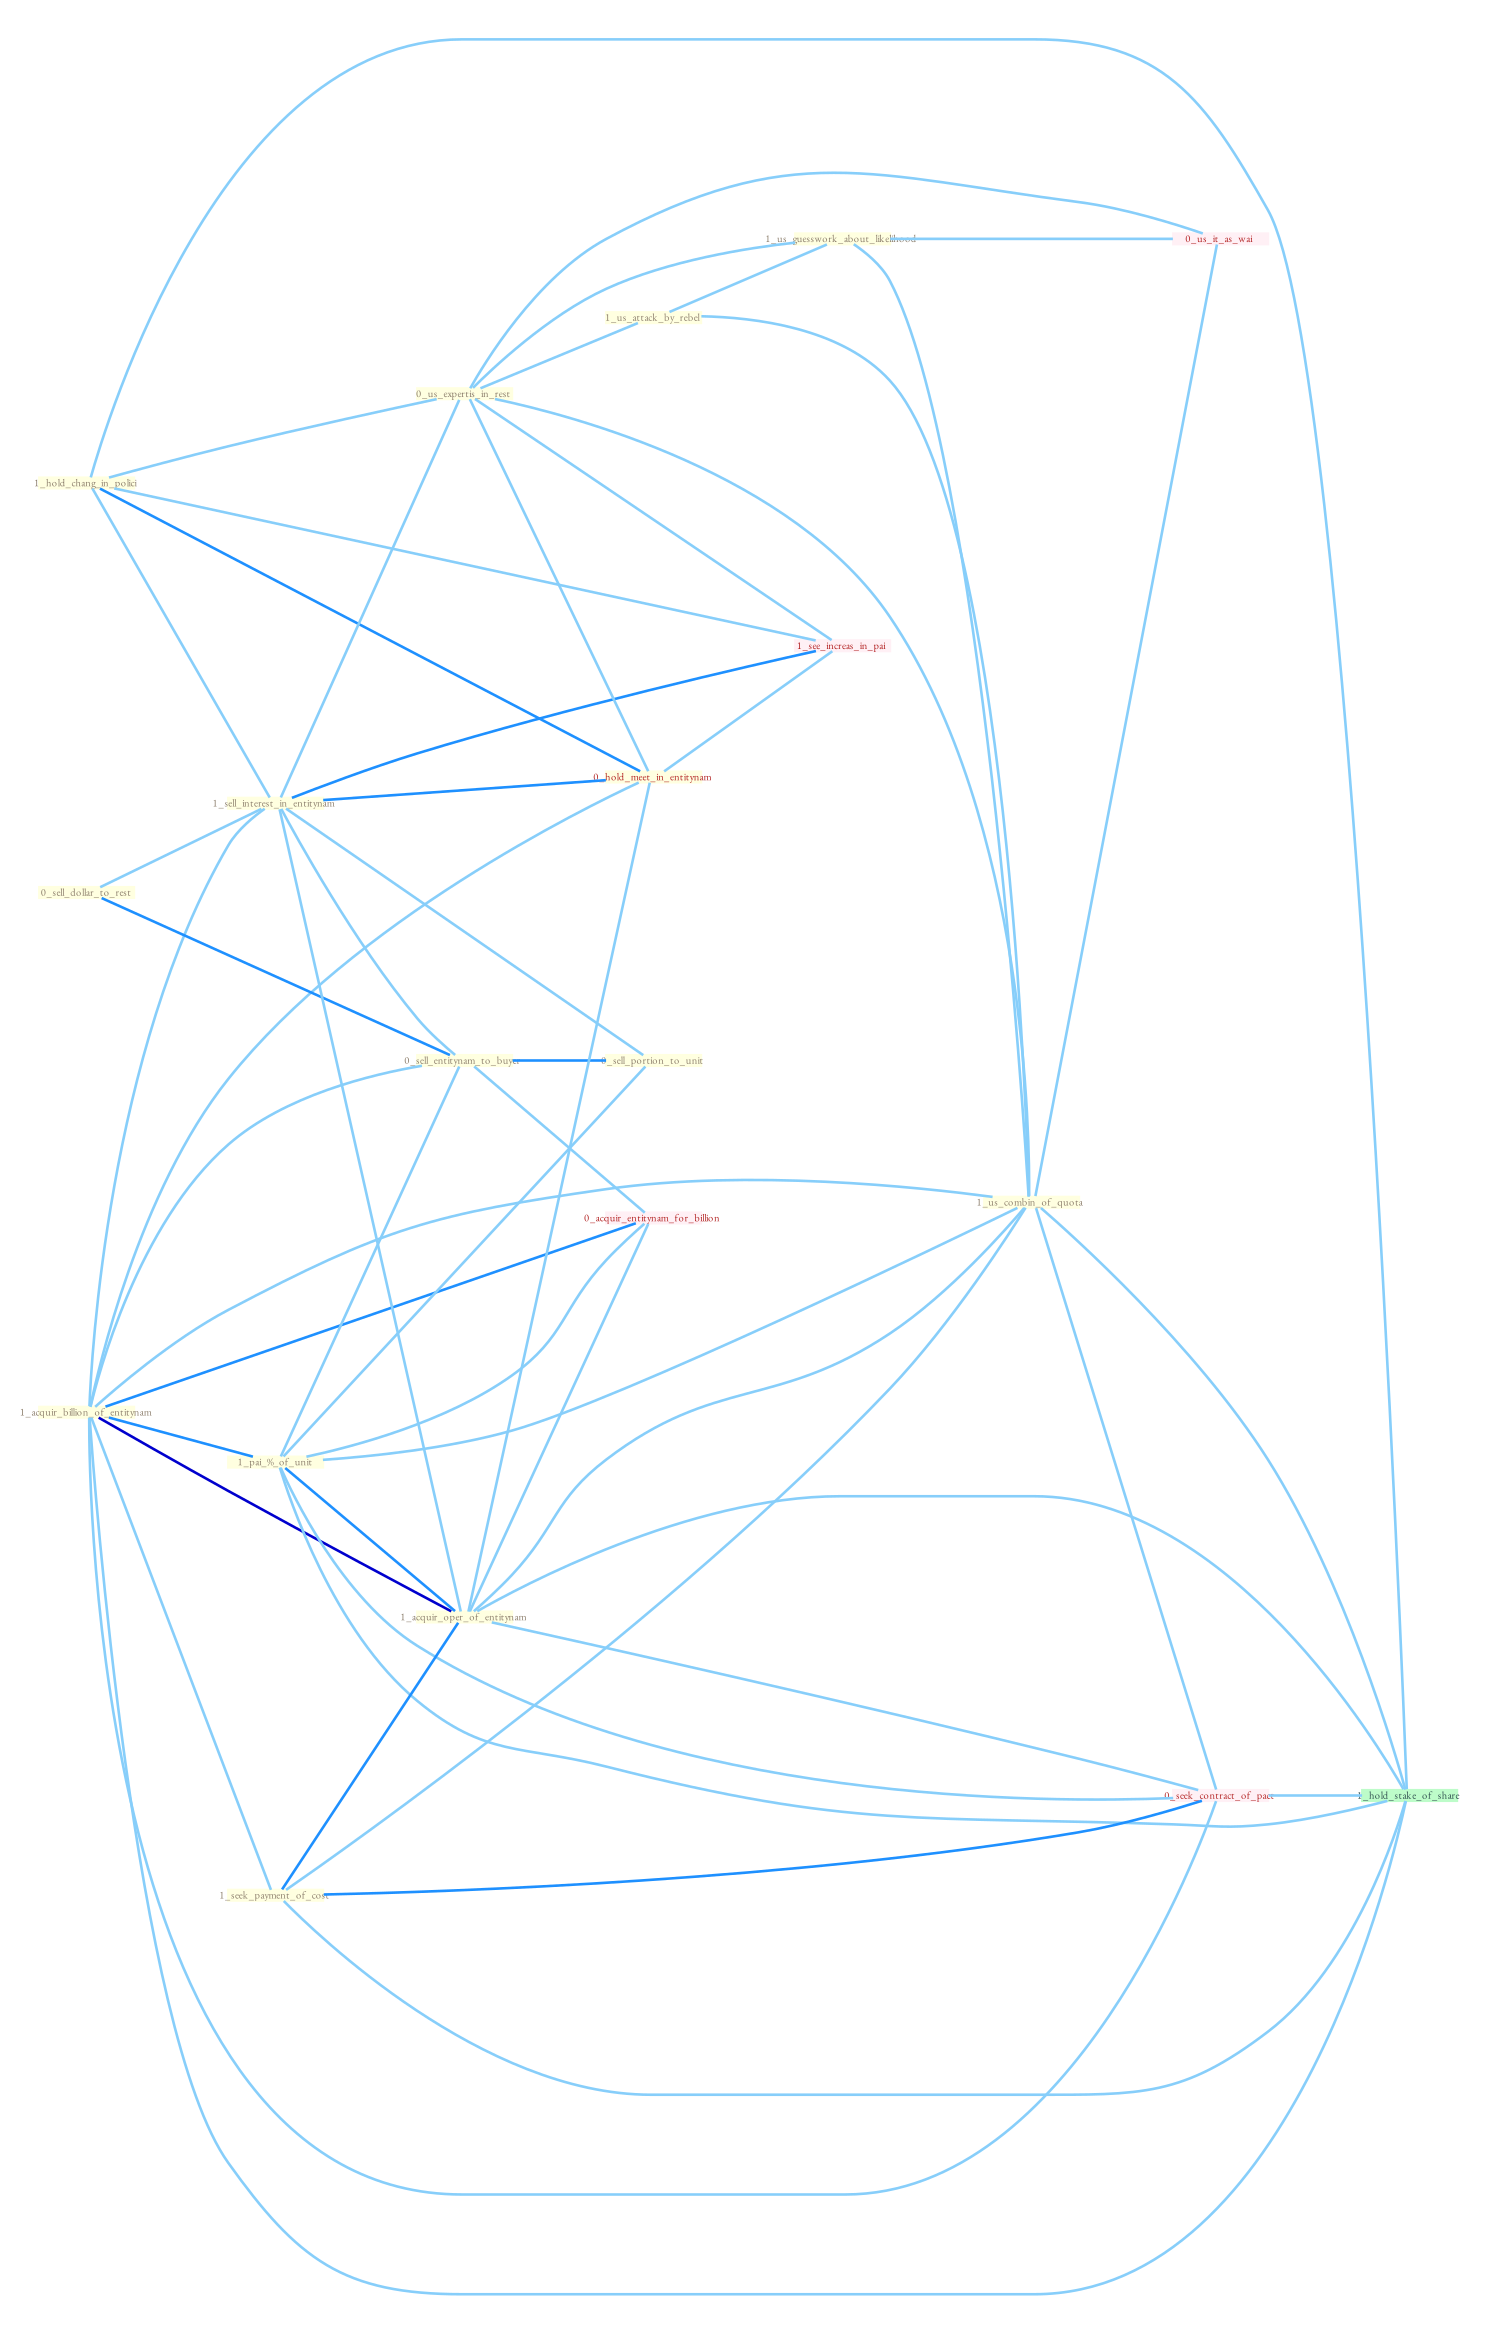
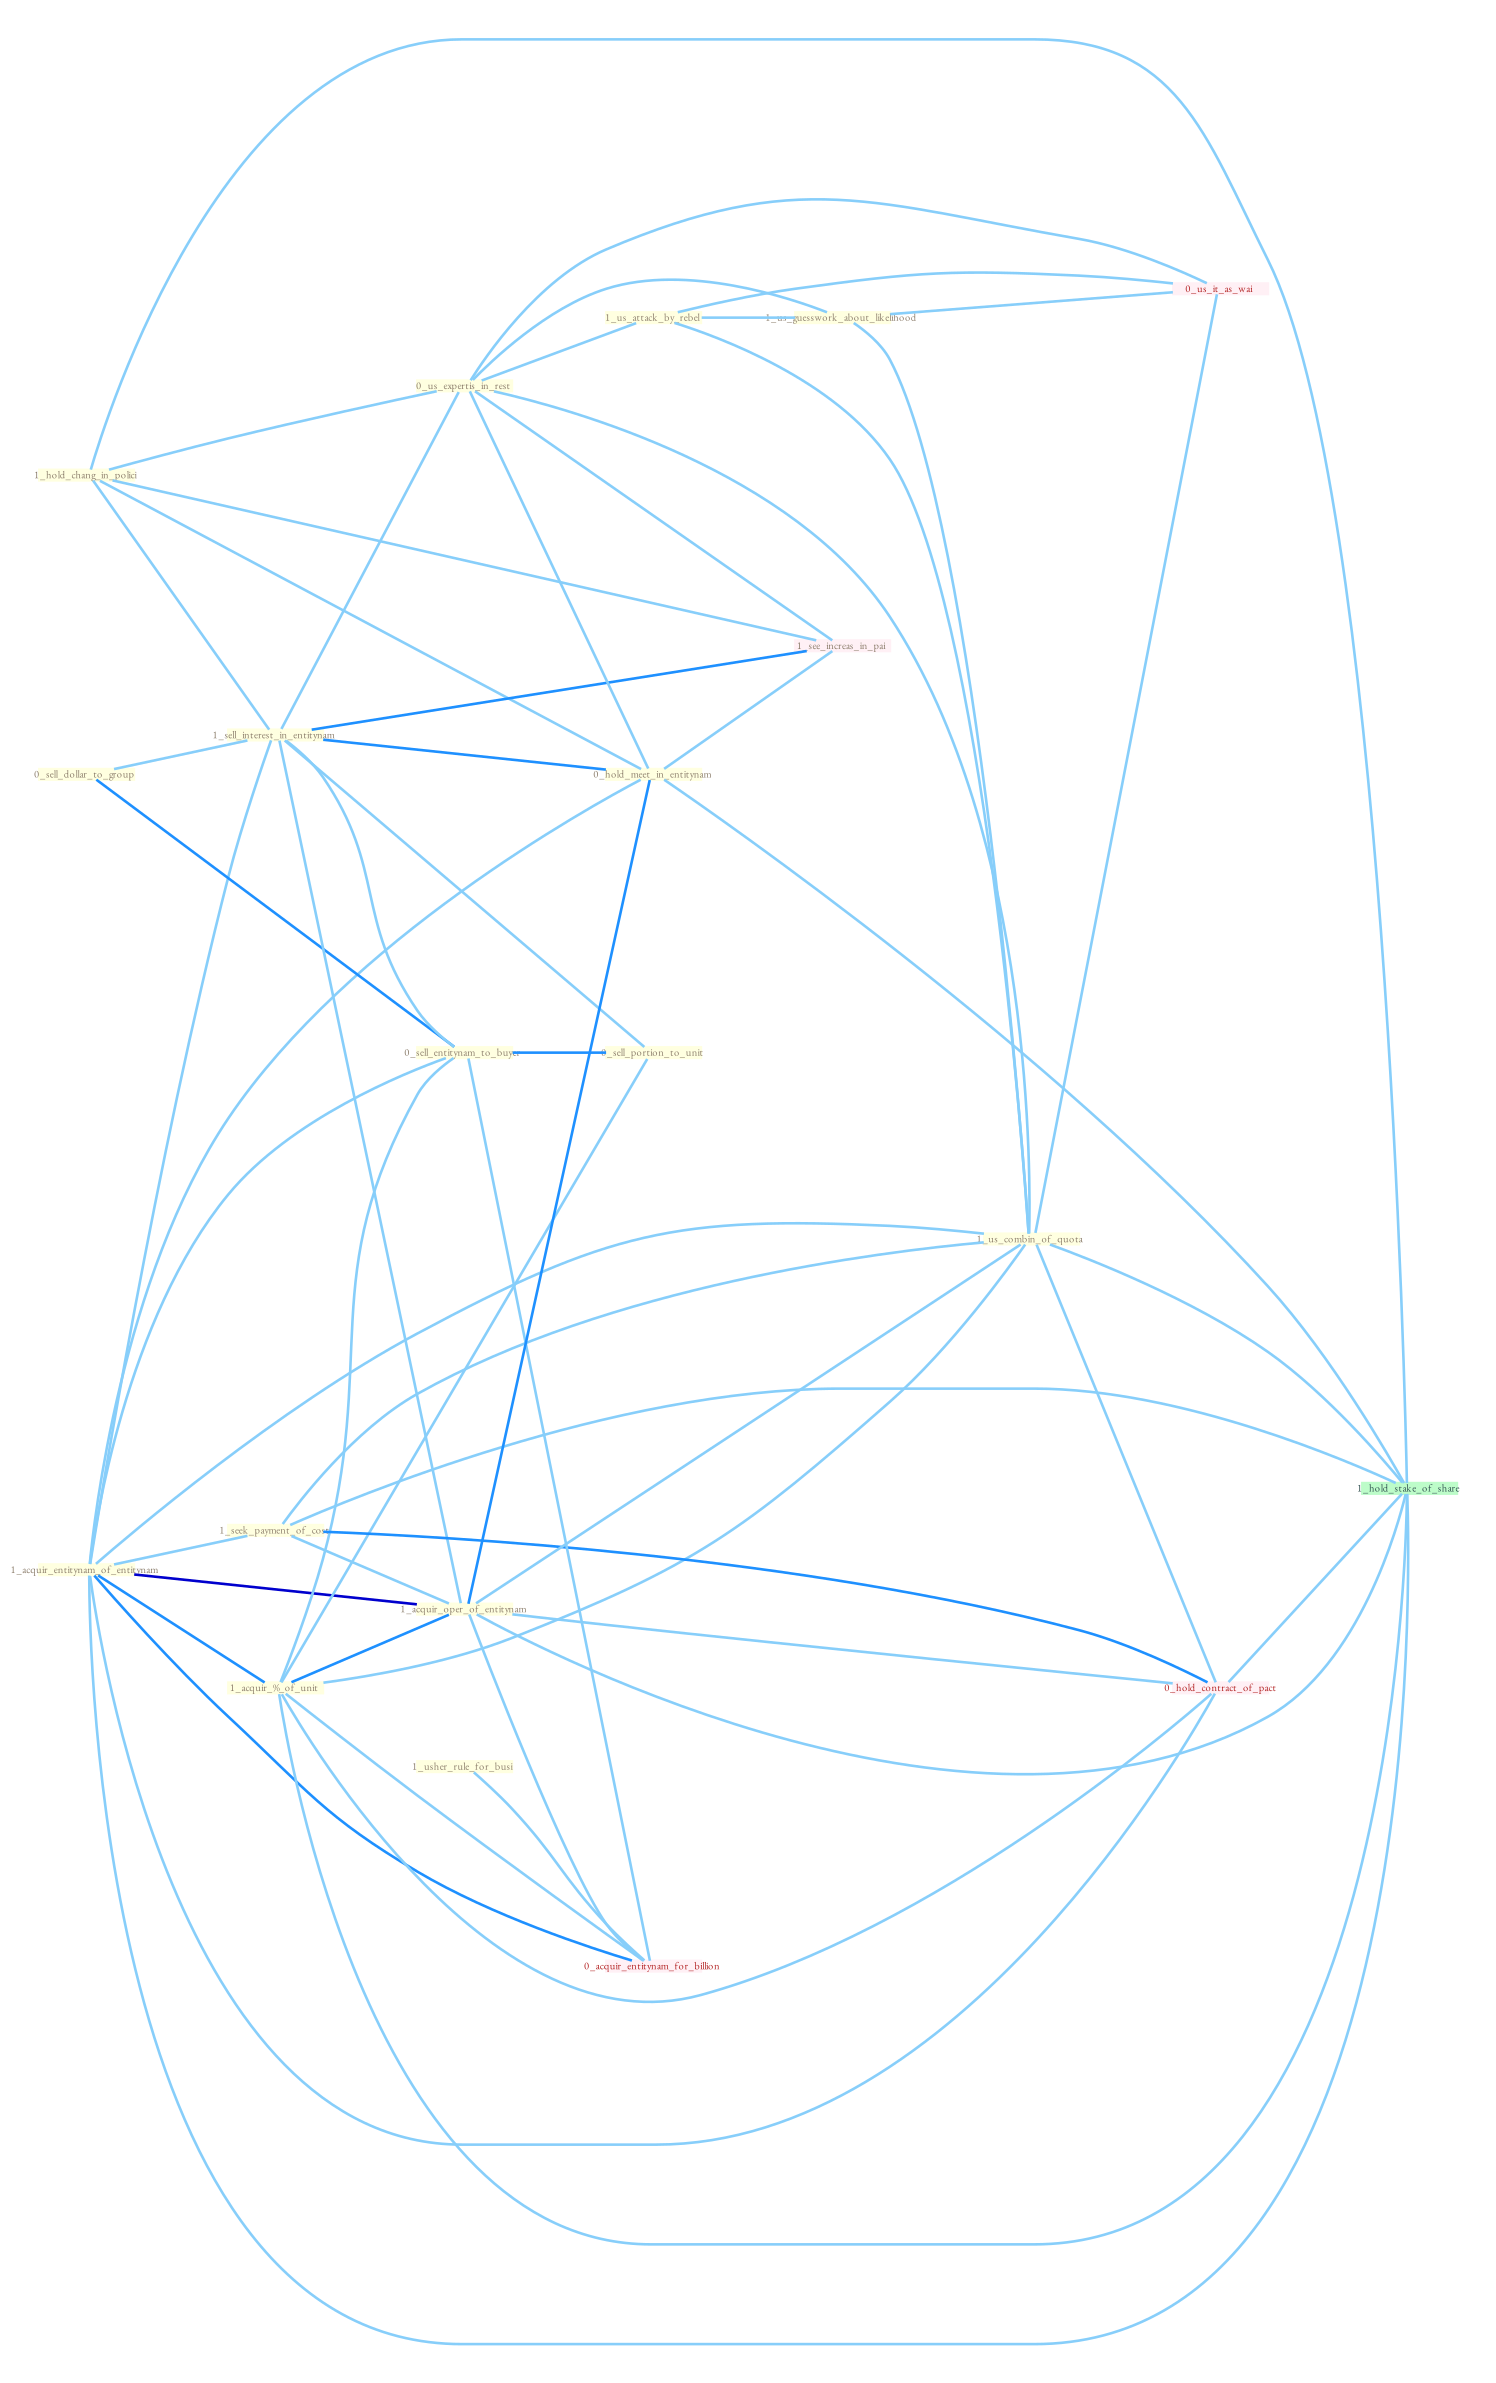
  graph {
    fontname="EB Garamond"
    rankdir=LR
    node [color="#ffffe0" fixedsize=true fontcolor="#8b7d6b" fontname="EB Garamond" fontsize=4 shape=polygon style=filled]
    edge [color="#87cefa" fontname="EB Garamond" w=1]
    "1_hold_chang_in_polici " [height=.06 width=.5]
-   "1_acquir_entitynam_of_entitynam " [height=.06 width=.5 label="1_acquir_billion_of_entitynam"]
-   "0_sell_dollar_to_group " [height=.06 width=.5 label="0_sell_dollar_to_rest"]
+   "1_acquir_entitynam_of_entitynam " [height=.06 width=.5]
+   "1_usher_rule_for_busi " [height=.06 width=.5]
+   "0_sell_dollar_to_group " [height=.06 width=.5]
    "1_sell_interest_in_entitynam " [height=.06 width=.5]
-   "1_acquir_%_of_unit " [height=.06 width=.5 label="1_pai_%_of_unit"]
+   "1_acquir_%_of_unit " [height=.06 width=.5]
    "1_seek_payment_of_cost " [height=.06 width=.5]
    "0_sell_entitynam_to_buyer " [height=.06 width=.5]
    "1_acquir_oper_of_entitynam " [height=.06 width=.5]
    "0_us_expertis_in_rest " [height=.06 width=.5]
    "1_us_attack_by_rebel " [height=.06 width=.5]
-   "0_hold_meet_in_entitynam " [fontcolor="#b22222" height=.06 width=.5]
+   "0_hold_meet_in_entitynam " [height=.06 width=.5]
    "1_us_guesswork_about_likelihood " [height=.06 width=.5]
    "0_sell_portion_to_unit " [height=.06 width=.5]
    "1_us_combin_of_quota " [height=.06 width=.5]
-   "0_seek_contract_of_pact " [color="#fff0f5" fontcolor="#b22222" height=.06 width=.5]
+   "0_seek_contract_of_pact " [color="#fff0f5" fontcolor="#b22222" height=.06 width=.5 label="0_hold_contract_of_pact"]
    "0_us_it_as_wai " [color="#fff0f5" fontcolor="#b22222" height=.06 width=.5]
    "0_acquir_entitynam_for_billion " [color="#fff0f5" fontcolor="#b22222" height=.06 width=.5]
-   "1_see_increas_in_pai " [color="#fff0f5" fontcolor="#b22222" height=.06 width=.5]
+   "1_see_increas_in_pai " [color="#fff0f5" height=.06 width=.5]
    "1_hold_stake_of_share " [color="#BDFCC9" fontcolor="#2f4f4f" height=.06 width=.5]
    subgraph sub_1 {
      "1_hold_chang_in_polici "
      "1_acquir_entitynam_of_entitynam "
+     "1_usher_rule_for_busi "
      "0_sell_dollar_to_group "
      "1_sell_interest_in_entitynam "
      "1_acquir_%_of_unit "
      "1_seek_payment_of_cost "
      "0_sell_entitynam_to_buyer "
      "1_acquir_oper_of_entitynam "
      "0_us_expertis_in_rest "
      "1_us_attack_by_rebel "
      "0_hold_meet_in_entitynam "
      "1_us_guesswork_about_likelihood "
      "0_sell_portion_to_unit "
      "1_us_combin_of_quota "
    }
    subgraph sub_2 {
      "0_seek_contract_of_pact "
      "0_us_it_as_wai "
      "0_acquir_entitynam_for_billion "
      "1_see_increas_in_pai "
    }
    "1_hold_chang_in_polici " -- "1_sell_interest_in_entitynam "
    "1_hold_chang_in_polici " -- "0_us_expertis_in_rest "
-   "1_hold_chang_in_polici " -- "0_hold_meet_in_entitynam " [color="#1e90ff" w=2]
+   "1_hold_chang_in_polici " -- "0_hold_meet_in_entitynam " [w=2]
    "1_hold_chang_in_polici " -- "1_see_increas_in_pai "
    "1_hold_chang_in_polici " -- "1_hold_stake_of_share "
    "1_acquir_entitynam_of_entitynam " -- "1_sell_interest_in_entitynam "
    "1_acquir_entitynam_of_entitynam " -- "1_acquir_%_of_unit " [color="#1e90ff" w=2]
    "1_acquir_entitynam_of_entitynam " -- "1_seek_payment_of_cost "
    "1_acquir_entitynam_of_entitynam " -- "0_sell_entitynam_to_buyer "
    "1_acquir_entitynam_of_entitynam " -- "1_acquir_oper_of_entitynam " [color="#0000cd" w=3]
    "1_acquir_entitynam_of_entitynam " -- "0_hold_meet_in_entitynam "
    "1_acquir_entitynam_of_entitynam " -- "1_us_combin_of_quota "
    "1_acquir_entitynam_of_entitynam " -- "0_seek_contract_of_pact "
    "1_acquir_entitynam_of_entitynam " -- "0_acquir_entitynam_for_billion " [color="#1e90ff" w=2]
    "1_acquir_entitynam_of_entitynam " -- "1_hold_stake_of_share "
+   "1_usher_rule_for_busi " -- "0_acquir_entitynam_for_billion "
    "0_sell_dollar_to_group " -- "1_sell_interest_in_entitynam "
    "0_sell_dollar_to_group " -- "0_sell_entitynam_to_buyer " [color="#1e90ff" w=2]
    "1_sell_interest_in_entitynam " -- "0_sell_entitynam_to_buyer "
    "1_sell_interest_in_entitynam " -- "1_acquir_oper_of_entitynam "
    "1_sell_interest_in_entitynam " -- "0_us_expertis_in_rest "
    "1_sell_interest_in_entitynam " -- "0_hold_meet_in_entitynam " [color="#1e90ff" w=2]
    "1_sell_interest_in_entitynam " -- "0_sell_portion_to_unit "
    "1_sell_interest_in_entitynam " -- "1_see_increas_in_pai " [color="#1e90ff"]
    "1_acquir_%_of_unit " -- "0_sell_entitynam_to_buyer "
    "1_acquir_%_of_unit " -- "1_acquir_oper_of_entitynam " [color="#1e90ff" w=2]
    "1_acquir_%_of_unit " -- "0_sell_portion_to_unit "
    "1_acquir_%_of_unit " -- "1_us_combin_of_quota "
    "1_acquir_%_of_unit " -- "0_seek_contract_of_pact "
    "1_acquir_%_of_unit " -- "0_acquir_entitynam_for_billion "
    "1_acquir_%_of_unit " -- "1_hold_stake_of_share "
-   "1_seek_payment_of_cost " -- "1_acquir_oper_of_entitynam " [color="#1e90ff"]
+   "1_seek_payment_of_cost " -- "1_acquir_oper_of_entitynam "
    "1_seek_payment_of_cost " -- "1_us_combin_of_quota "
    "1_seek_payment_of_cost " -- "0_seek_contract_of_pact " [color="#1e90ff" w=2]
    "1_seek_payment_of_cost " -- "1_hold_stake_of_share "
    "0_sell_entitynam_to_buyer " -- "0_sell_portion_to_unit " [color="#1e90ff" w=2]
    "0_sell_entitynam_to_buyer " -- "0_acquir_entitynam_for_billion "
-   "1_acquir_oper_of_entitynam " -- "0_hold_meet_in_entitynam "
+   "1_acquir_oper_of_entitynam " -- "0_hold_meet_in_entitynam " [color="#1e90ff"]
    "1_acquir_oper_of_entitynam " -- "1_us_combin_of_quota "
    "1_acquir_oper_of_entitynam " -- "0_seek_contract_of_pact "
    "1_acquir_oper_of_entitynam " -- "0_acquir_entitynam_for_billion "
    "1_acquir_oper_of_entitynam " -- "1_hold_stake_of_share "
    "0_us_expertis_in_rest " -- "1_us_attack_by_rebel "
    "0_us_expertis_in_rest " -- "0_hold_meet_in_entitynam "
    "0_us_expertis_in_rest " -- "1_us_guesswork_about_likelihood "
    "0_us_expertis_in_rest " -- "1_us_combin_of_quota "
    "0_us_expertis_in_rest " -- "0_us_it_as_wai "
    "0_us_expertis_in_rest " -- "1_see_increas_in_pai "
    "1_us_attack_by_rebel " -- "1_us_guesswork_about_likelihood "
    "1_us_attack_by_rebel " -- "1_us_combin_of_quota "
+   "1_us_attack_by_rebel " -- "0_us_it_as_wai "
    "0_hold_meet_in_entitynam " -- "1_see_increas_in_pai "
+   "0_hold_meet_in_entitynam " -- "1_hold_stake_of_share "
    "1_us_guesswork_about_likelihood " -- "1_us_combin_of_quota "
    "1_us_guesswork_about_likelihood " -- "0_us_it_as_wai "
    "1_us_combin_of_quota " -- "0_seek_contract_of_pact "
    "1_us_combin_of_quota " -- "0_us_it_as_wai "
    "1_us_combin_of_quota " -- "1_hold_stake_of_share "
    "0_seek_contract_of_pact " -- "1_hold_stake_of_share "
  }
